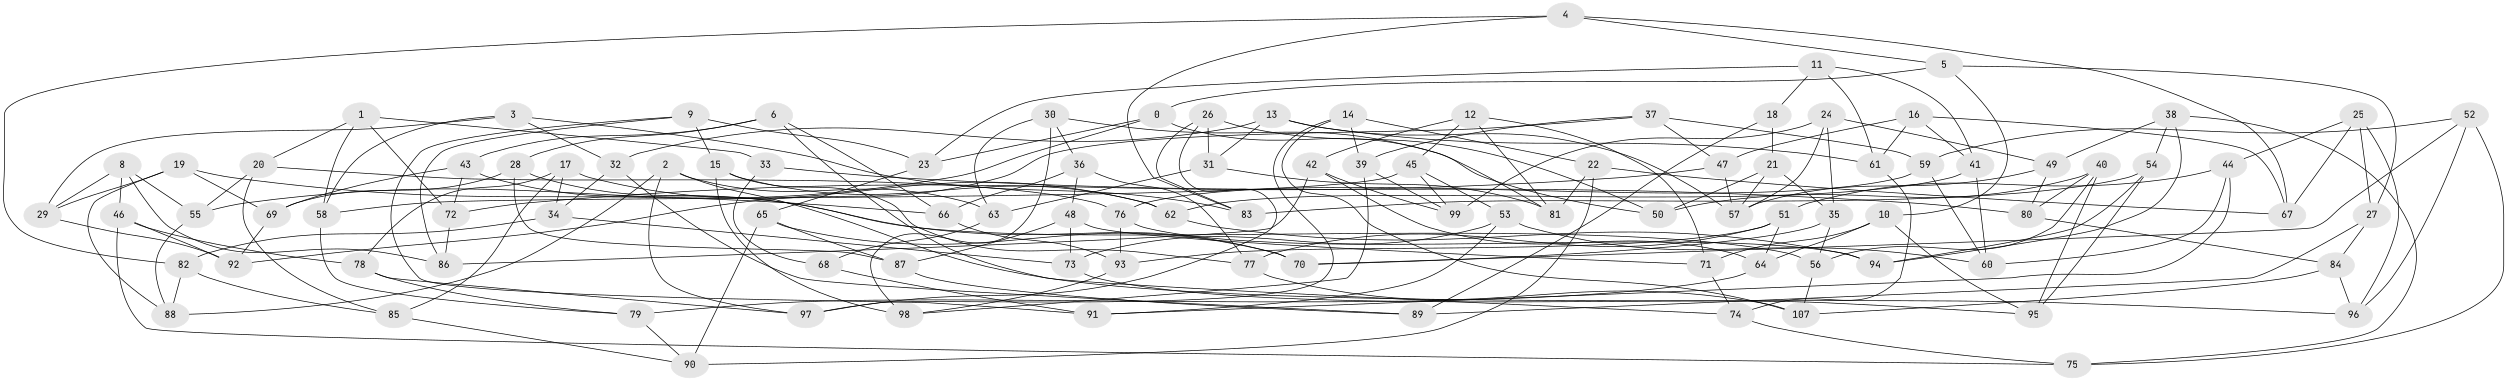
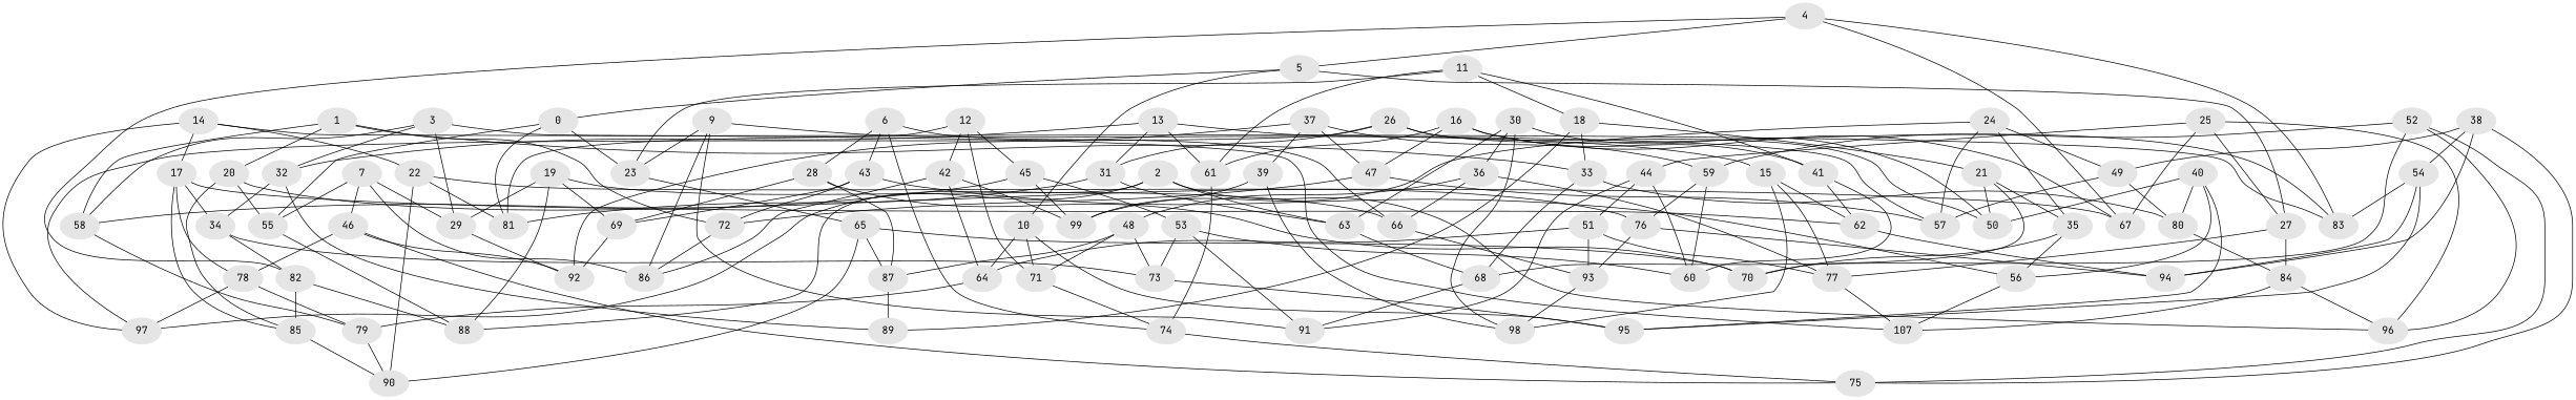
  graph {
    fontname="JetBrains Mono"
    node [color=gray90 fontname="JetBrains Mono" style=filled]
    edge [fontname="JetBrains Mono"]
    1
    20
    33
    58
    72
    55
    85
    76
    68
    80
    79
    86
    2
    63
    88
    96
    97
    3
    29
    32
    83
    92
    34
    89
    4
    5
    67
    82
    n29 [label=0]
    10
    27
    23
    81
    64
    71
    95
    84
    6
    28
    43
    66
    74
    69
    70
    87
    56
    93
    75
-   7 [label=8]
+   7
    46
    78
    65
    9
    15
    91
    62
    77
    98
    11
    18
    41
    61
    21
    60
    12
    42
    45
    99
    53
    13
    31
    57
    14
    22
    39
    n76 [label=107]
    90
    94
    16
    47
    17
    73
    35
    50
    19
    24
    49
    25
    44
    51
    26
    30
    36
    48
    37
    59
    38
    54
    40
    52
    1 -- 20
    1 -- 33
    1 -- 58
    1 -- 72
    20 -- 55
    20 -- 85
    20 -- 76
    33 -- 68
    33 -- 80
    58 -- 79
    72 -- 86
    55 -- 88
    85 -- 90
    76 -- 93
    76 -- 94
    68 -- 91
    80 -- 84
    79 -- 90
    2 -- 63
    2 -- 88
    2 -- 96
    2 -- 97
    63 -- 68
    3 -- 58
    3 -- 29
    3 -- 32
    3 -- 83
    29 -- 92
    32 -- 34
    32 -- 89
    34 -- 82
    34 -- 73
    4 -- 83
    4 -- 5
    4 -- 67
    4 -- 82
    5 -- n29
    5 -- 10
    5 -- 27
    82 -- 85
    82 -- 88
    n29 -- 55
    n29 -- 23
    n29 -- 81
    10 -- 64
    10 -- 71
    10 -- 95
-   27 -- 89
+   27 -- 77
    27 -- 84
    23 -- 65
    64 -- 79
    71 -- 74
    84 -- 96
    84 -- n76
    6 -- 28
    6 -- 43
    6 -- 66
    6 -- 74
    28 -- 69
    28 -- 70
    28 -- 87
    43 -- 72
    43 -- 69
    43 -- 56
    66 -- 93
    74 -- 75
    69 -- 92
    87 -- 89
    56 -- n76
    93 -- 98
    7 -- 55
    7 -- 86
    7 -- 29
    7 -- 46
    46 -- 92
    46 -- 75
    46 -- 78
    78 -- 79
    78 -- 97
    65 -- 70
    65 -- 87
    65 -- 90
    9 -- 86
    9 -- 23
    9 -- 15
    9 -- 91
    15 -- 62
    15 -- 77
    15 -- 98
    62 -- 94
    77 -- n76
    11 -- 23
    11 -- 18
    11 -- 41
    11 -- 61
+   18 -- 33
    18 -- 89
    18 -- 21
    41 -- 62
    41 -- 60
    61 -- 74
-   21 -- 57
+   21 -- 68
    21 -- 35
    21 -- 50
    12 -- 81
    12 -- 71
    12 -- 42
    12 -- 45
    42 -- 86
    42 -- 64
    42 -- 99
    45 -- 58
    45 -- 99
    45 -- 53
    53 -- 91
    53 -- 60
    53 -- 73
    13 -- 32
    13 -- 61
    13 -- 31
    13 -- 57
    31 -- 63
    31 -- 81
    14 -- 97
    14 -- 22
-   14 -- 39
+   14 -- 17
    14 -- n76
    22 -- 67
    22 -- 81
    22 -- 90
    39 -- 98
    39 -- 99
    16 -- 67
    16 -- 41
    16 -- 61
    16 -- 47
    47 -- 72
    47 -- 57
    17 -- 85
    17 -- 34
    17 -- 78
    17 -- 62
    73 -- 95
    35 -- 70
    35 -- 56
    19 -- 88
    19 -- 29
    19 -- 66
    19 -- 69
    24 -- 99
    24 -- 57
    24 -- 35
    24 -- 49
    49 -- 80
    49 -- 57
    25 -- 96
    25 -- 67
    25 -- 27
    25 -- 44
    44 -- 91
    44 -- 60
    44 -- 51
    51 -- 64
    51 -- 93
    51 -- 77
    26 -- 97
    26 -- 83
    26 -- 31
    26 -- 50
    30 -- 63
    30 -- 98
    30 -- 50
    30 -- 36
    36 -- 66
    36 -- 77
    36 -- 48
    48 -- 71
    48 -- 87
    48 -- 73
    37 -- 92
    37 -- 39
    37 -- 47
    37 -- 59
    59 -- 76
    59 -- 60
    38 -- 75
    38 -- 94
    38 -- 49
    38 -- 54
    54 -- 83
    54 -- 95
    54 -- 94
    40 -- 80
    40 -- 95
    40 -- 56
    40 -- 50
    52 -- 96
    52 -- 70
    52 -- 75
    52 -- 59
  }
